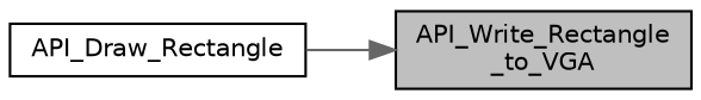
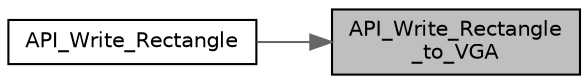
  digraph {
    rankdir=RL
    node [color=black fontname=Helvetica fontsize=10 shape=record style=filled]
    n1 [fillcolor=grey75 fontcolor=black height=0.2 label="API_Write_Rectangle\l_to_VGA" width=0.4]
-   n2 [fillcolor=white height=0.2 label=API_Draw_Rectangle width=0.4]
+   n2 [fillcolor=white height=0.2 label=API_Write_Rectangle width=0.4]
    n1 -> n2 [color=gray40 dir=back fontname=Helvetica fontsize=10 labelfontname=Helvetica labelfontsize=10 style=solid]
  }
